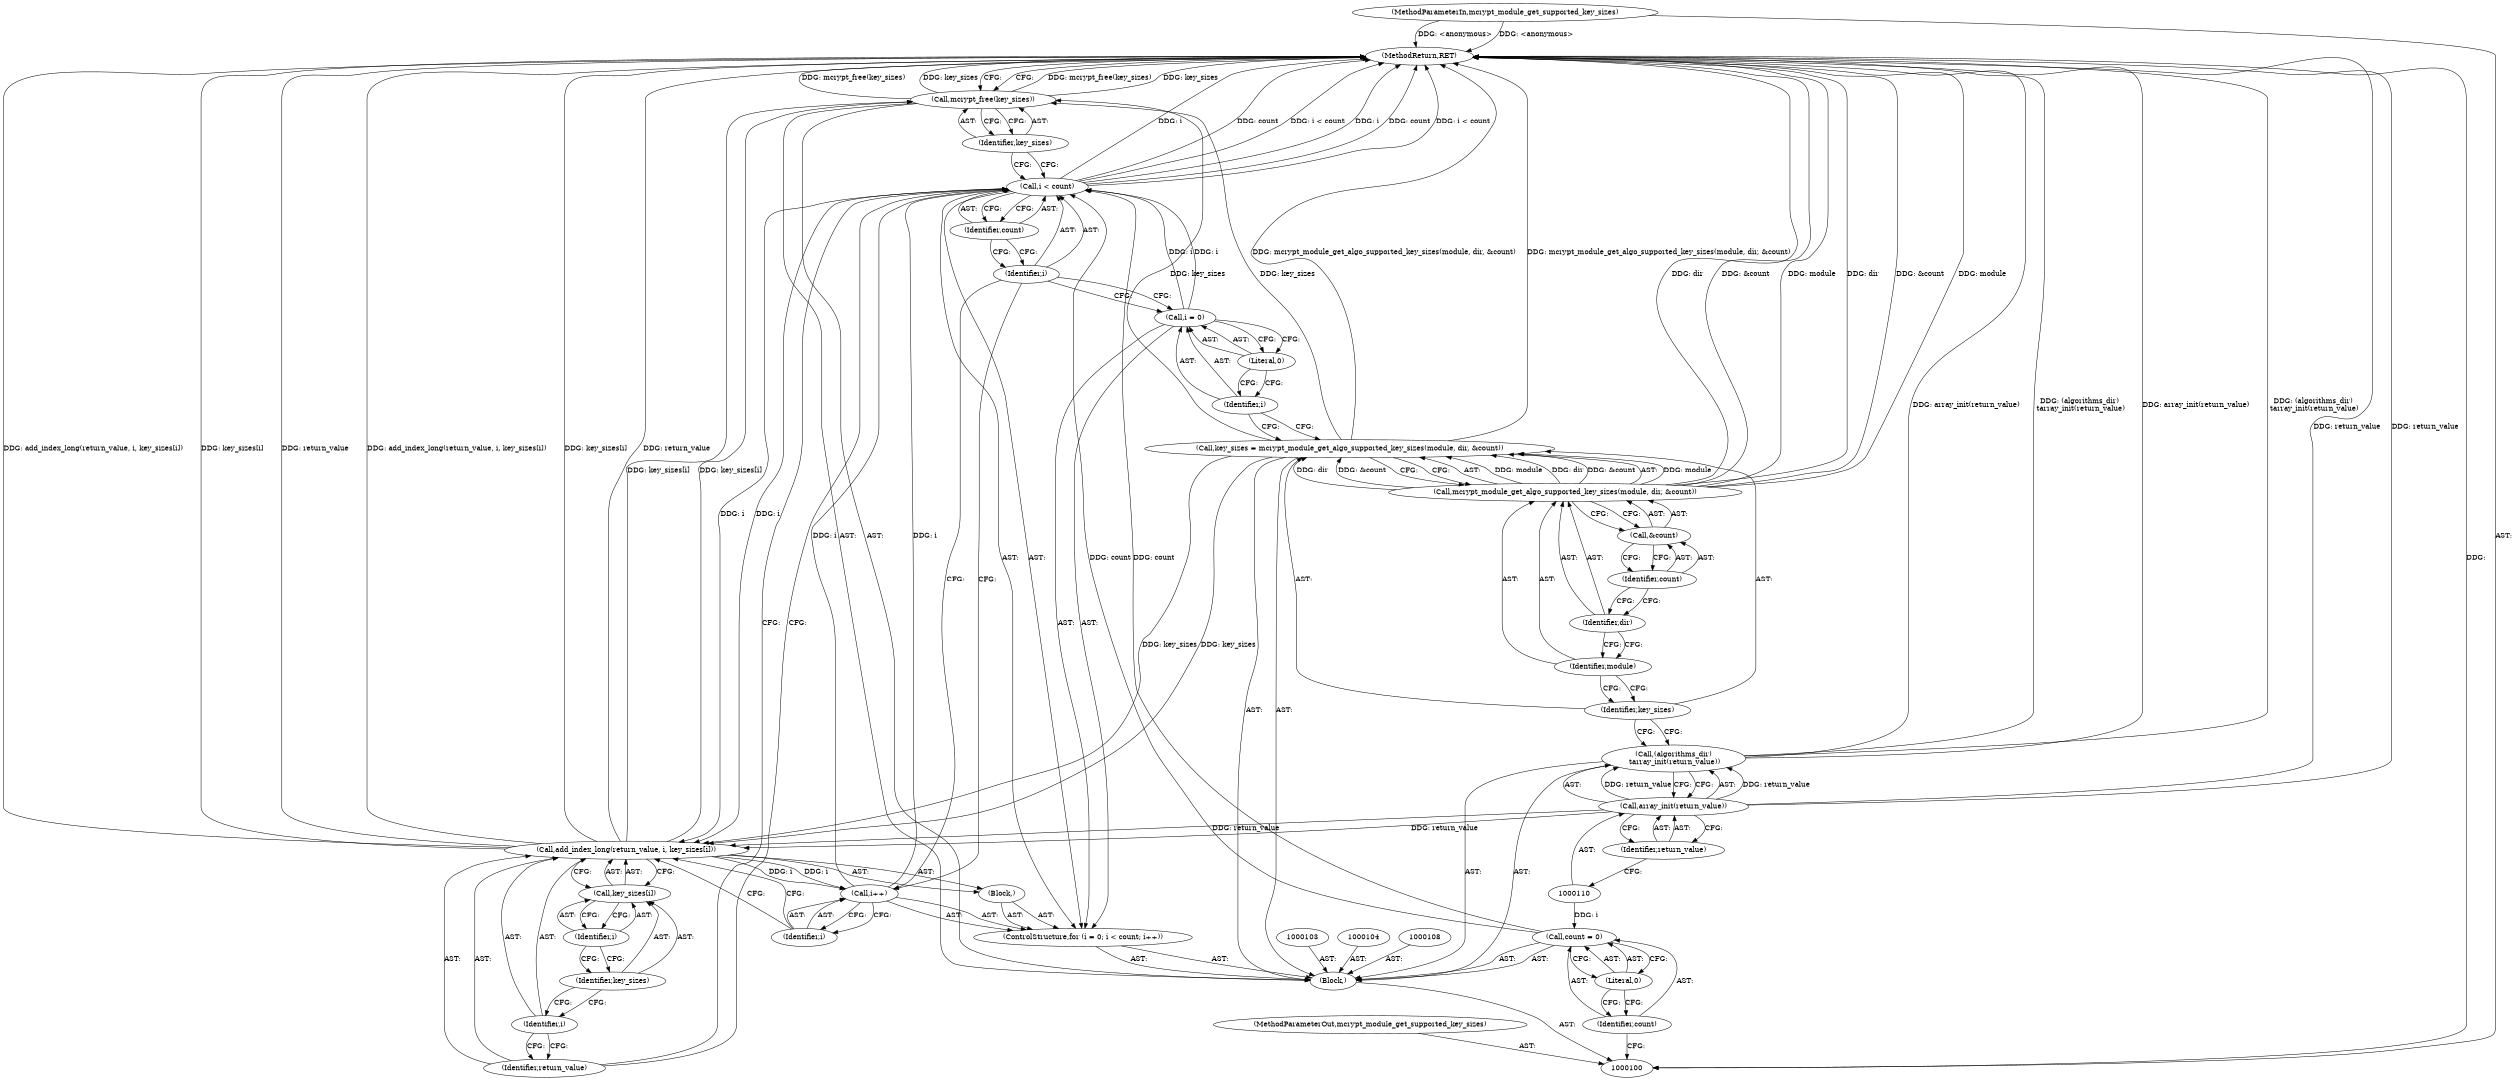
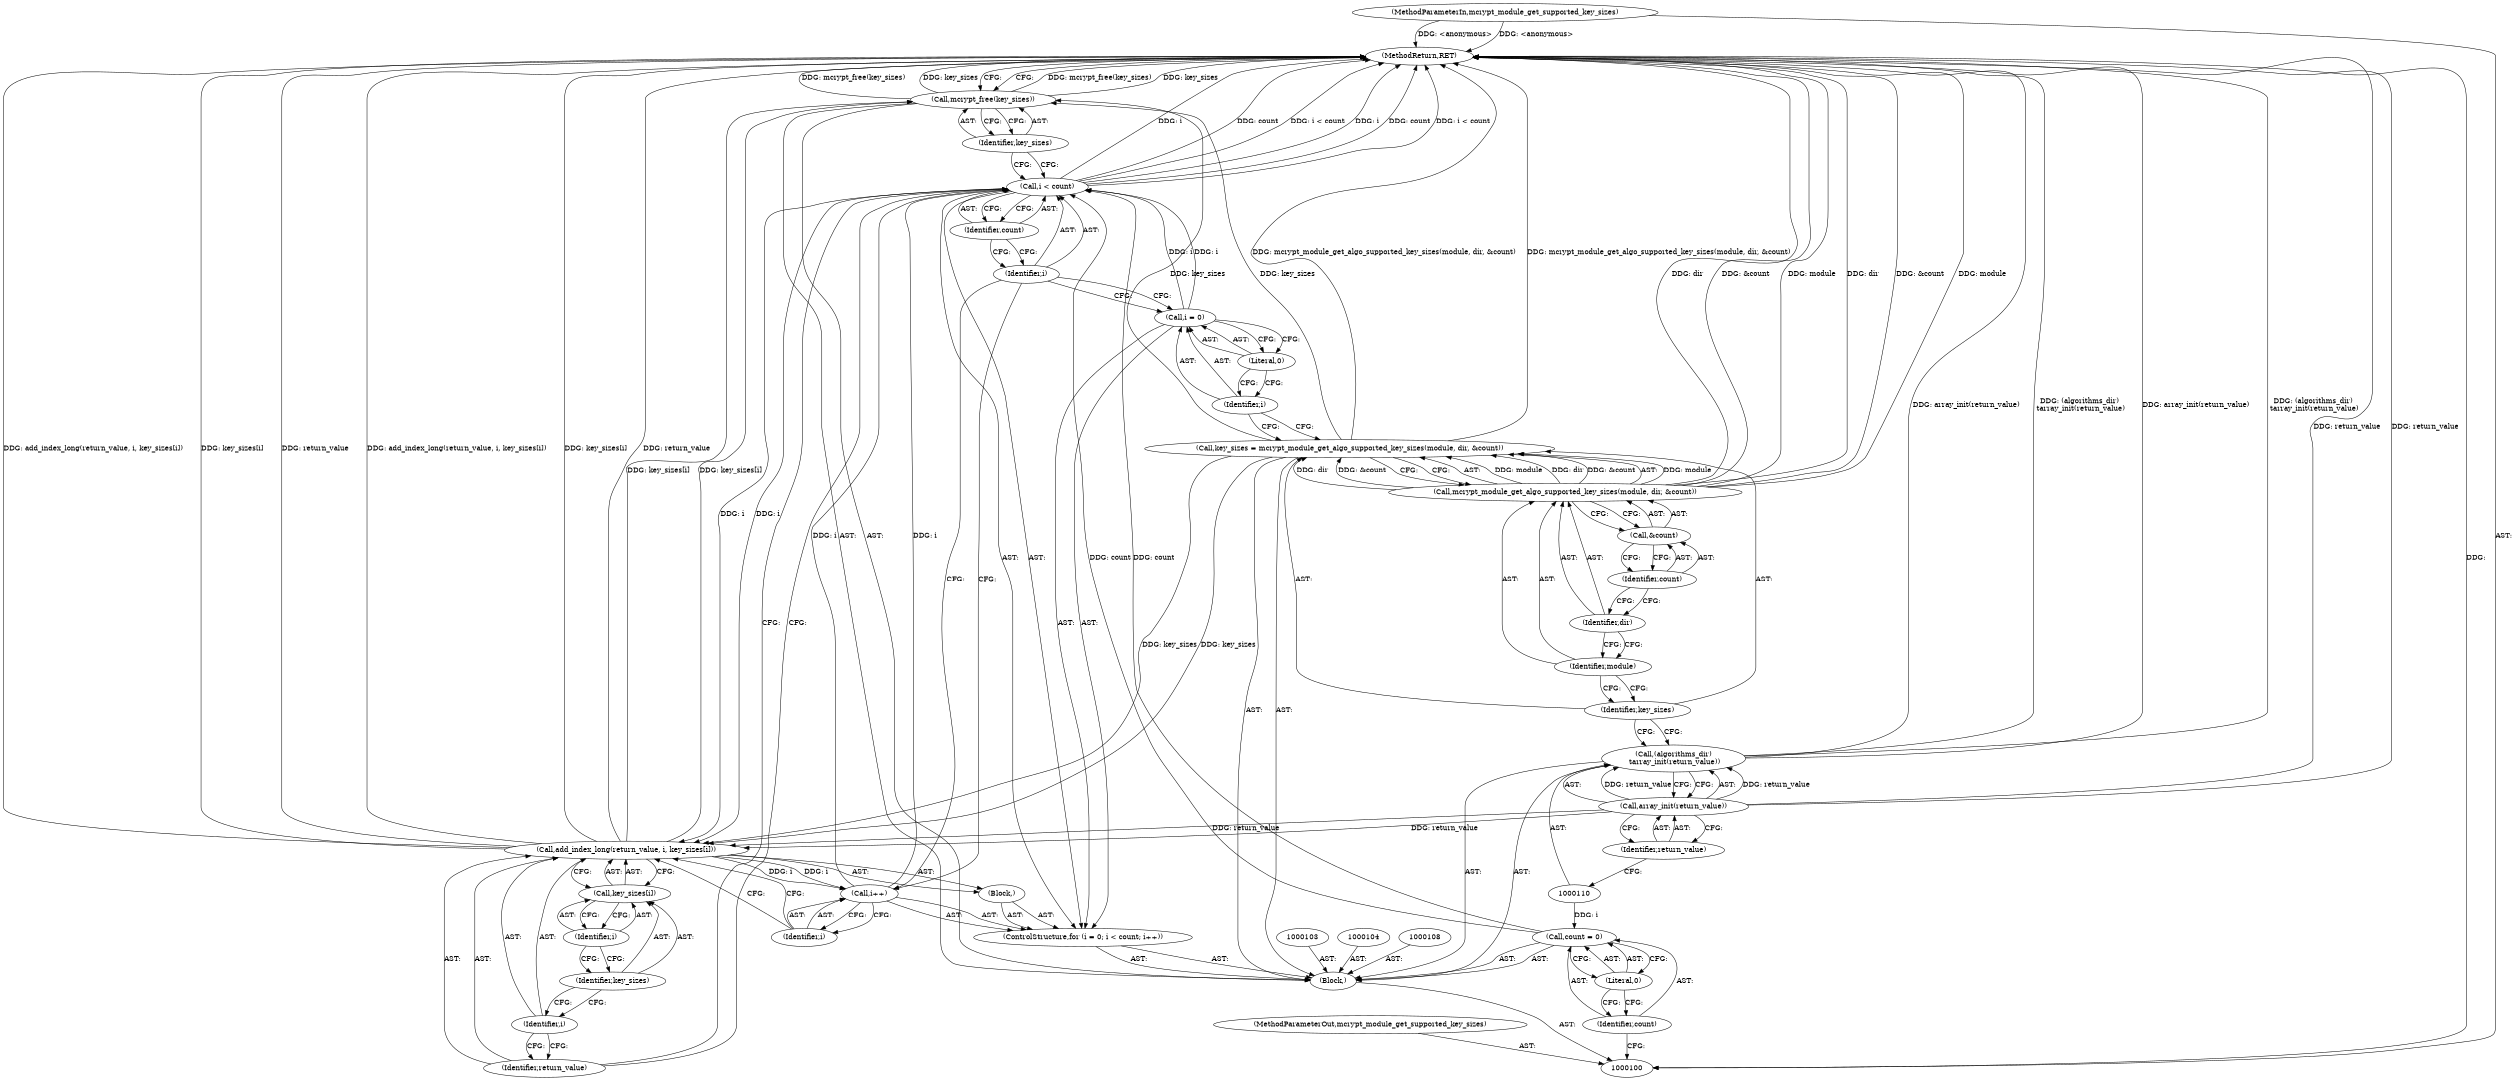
  digraph {
    n1 [label="(MethodReturn,RET)"]
    n2 [label="(Call,mcrypt_free(key_sizes))"]
    1000100
    n4 [label="(Block,)"]
    n5 [label="(Identifier,key_sizes)"]
    n6 [label="(MethodParameterIn,mcrypt_module_get_supported_key_sizes)"]
    n7 [label="(MethodParameterOut,mcrypt_module_get_supported_key_sizes)"]
    n8 [label="(ControlStructure,for (i = 0; i < count; i++))"]
    n9 [label="(Literal,0)"]
    n10 [label="(Call,i = 0)"]
    n11 [label="(Identifier,i)"]
    n12 [label="(Call,i < count)"]
    n13 [label="(Call,key_sizes = mcrypt_module_get_algo_supported_key_sizes(module, dir, &count))"]
    n14 [label="(Identifier,count)"]
    n15 [label="(Call,add_index_long(return_value, i, key_sizes[i]))"]
    n16 [label="(Identifier,i)"]
    n17 [label="(Call,i++)"]
    n18 [label="(Block,)"]
    n19 [label="(Call,key_sizes[i])"]
    n20 [label="(Identifier,i)"]
    n21 [label="(Call,mcrypt_module_get_algo_supported_key_sizes(module, dir, &count))"]
    n22 [label="(Identifier,return_value)"]
    n23 [label="(Identifier,i)"]
    n24 [label="(Identifier,i)"]
    n25 [label="(Identifier,key_sizes)"]
    n26 [label="(Literal,0)"]
    n27 [label="(Call,count = 0)"]
    n28 [label="(Identifier,count)"]
    n29 [label="(Call,(algorithms_dir)\n \tarray_init(return_value))"]
    n30 [label="(Call,array_init(return_value))"]
    n31 [label="(Identifier,return_value)"]
    1000110
    n33 [label="(Call,&count)"]
    n34 [label="(Identifier,key_sizes)"]
    n35 [label="(Identifier,count)"]
    n36 [label="(Identifier,module)"]
    n37 [label="(Identifier,dir)"]
    1000103
    1000104
    1000108
    n1 -> n2 [label="CFG: "]
    n1 -> n2 [label="CFG: "]
    n1 -> 1000100 [label="DDG: "]
    n2 -> n1 [label="DDG: mcrypt_free(key_sizes)"]
    n2 -> n1 [label="DDG: key_sizes"]
    n2 -> n1 [label="DDG: mcrypt_free(key_sizes)"]
    n2 -> n1 [label="DDG: key_sizes"]
    n2 -> n4 [label="AST: "]
    n2 -> n4 [label="AST: "]
    n2 -> n5 [label="CFG: "]
    n2 -> n5 [label="CFG: "]
    n4 -> 1000100 [label="AST: "]
    n5 -> n2 [label="AST: "]
    n5 -> n2 [label="AST: "]
    n5 -> n12 [label="CFG: "]
    n5 -> n12 [label="CFG: "]
    n6 -> n1 [label="DDG: <anonymous>"]
    n6 -> n1 [label="DDG: <anonymous>"]
    n6 -> 1000100 [label="AST: "]
    n7 -> 1000100 [label="AST: "]
    n8 -> n4 [label="AST: "]
    n8 -> n4 [label="AST: "]
    n9 -> n10 [label="AST: "]
    n9 -> n10 [label="AST: "]
    n9 -> n11 [label="CFG: "]
    n9 -> n11 [label="CFG: "]
    n10 -> n8 [label="AST: "]
    n10 -> n8 [label="AST: "]
    n10 -> n9 [label="CFG: "]
    n10 -> n9 [label="CFG: "]
    n10 -> n12 [label="DDG: i"]
    n10 -> n12 [label="DDG: i"]
    n11 -> n10 [label="AST: "]
    n11 -> n10 [label="AST: "]
    n11 -> n13 [label="CFG: "]
    n11 -> n13 [label="CFG: "]
    n12 -> n1 [label="DDG: i"]
    n12 -> n1 [label="DDG: count"]
    n12 -> n1 [label="DDG: i < count"]
    n12 -> n1 [label="DDG: i"]
    n12 -> n1 [label="DDG: count"]
    n12 -> n1 [label="DDG: i < count"]
    n12 -> n8 [label="AST: "]
    n12 -> n8 [label="AST: "]
    n12 -> n14 [label="CFG: "]
    n12 -> n14 [label="CFG: "]
    n12 -> n15 [label="DDG: i"]
    n12 -> n15 [label="DDG: i"]
    n13 -> n1 [label="DDG: mcrypt_module_get_algo_supported_key_sizes(module, dir, &count)"]
    n13 -> n1 [label="DDG: mcrypt_module_get_algo_supported_key_sizes(module, dir, &count)"]
    n13 -> n2 [label="DDG: key_sizes"]
    n13 -> n2 [label="DDG: key_sizes"]
    n13 -> n4 [label="AST: "]
    n13 -> n4 [label="AST: "]
    n13 -> n15 [label="DDG: key_sizes"]
    n13 -> n15 [label="DDG: key_sizes"]
    n13 -> n21 [label="CFG: "]
    n13 -> n21 [label="CFG: "]
    n14 -> n12 [label="AST: "]
    n14 -> n12 [label="AST: "]
    n14 -> n16 [label="CFG: "]
    n14 -> n16 [label="CFG: "]
    n15 -> n1 [label="DDG: add_index_long(return_value, i, key_sizes[i])"]
    n15 -> n1 [label="DDG: key_sizes[i]"]
    n15 -> n1 [label="DDG: return_value"]
    n15 -> n1 [label="DDG: add_index_long(return_value, i, key_sizes[i])"]
    n15 -> n1 [label="DDG: key_sizes[i]"]
    n15 -> n1 [label="DDG: return_value"]
    n15 -> n2 [label="DDG: key_sizes[i]"]
    n15 -> n2 [label="DDG: key_sizes[i]"]
    n15 -> n17 [label="DDG: i"]
    n15 -> n17 [label="DDG: i"]
    n15 -> n18 [label="AST: "]
    n15 -> n18 [label="AST: "]
    n15 -> n19 [label="CFG: "]
    n15 -> n19 [label="CFG: "]
    n16 -> n10 [label="CFG: "]
    n16 -> n10 [label="CFG: "]
    n16 -> n12 [label="AST: "]
    n16 -> n12 [label="AST: "]
    n16 -> n17 [label="CFG: "]
    n16 -> n17 [label="CFG: "]
    n17 -> n8 [label="AST: "]
    n17 -> n8 [label="AST: "]
    n17 -> n12 [label="DDG: i"]
    n17 -> n12 [label="DDG: i"]
    n17 -> n20 [label="CFG: "]
    n17 -> n20 [label="CFG: "]
    n18 -> n8 [label="AST: "]
    n18 -> n8 [label="AST: "]
    n19 -> n15 [label="AST: "]
    n19 -> n15 [label="AST: "]
    n19 -> n23 [label="CFG: "]
    n19 -> n23 [label="CFG: "]
    n20 -> n15 [label="CFG: "]
    n20 -> n15 [label="CFG: "]
    n20 -> n17 [label="AST: "]
    n20 -> n17 [label="AST: "]
    n21 -> n1 [label="DDG: dir"]
    n21 -> n1 [label="DDG: &count"]
    n21 -> n1 [label="DDG: module"]
    n21 -> n1 [label="DDG: dir"]
    n21 -> n1 [label="DDG: &count"]
    n21 -> n1 [label="DDG: module"]
    n21 -> n13 [label="AST: "]
    n21 -> n13 [label="DDG: module"]
    n21 -> n13 [label="DDG: dir"]
    n21 -> n13 [label="DDG: &count"]
    n21 -> n13 [label="AST: "]
    n21 -> n13 [label="DDG: module"]
    n21 -> n13 [label="DDG: dir"]
    n21 -> n13 [label="DDG: &count"]
    n21 -> n33 [label="CFG: "]
    n21 -> n33 [label="CFG: "]
    n22 -> n12 [label="CFG: "]
    n22 -> n12 [label="CFG: "]
    n22 -> n15 [label="AST: "]
    n22 -> n15 [label="AST: "]
    n23 -> n19 [label="AST: "]
    n23 -> n19 [label="AST: "]
    n23 -> n25 [label="CFG: "]
    n23 -> n25 [label="CFG: "]
    n24 -> n15 [label="AST: "]
    n24 -> n15 [label="AST: "]
    n24 -> n22 [label="CFG: "]
    n24 -> n22 [label="CFG: "]
    n25 -> n19 [label="AST: "]
    n25 -> n19 [label="AST: "]
    n25 -> n24 [label="CFG: "]
    n25 -> n24 [label="CFG: "]
    n26 -> n27 [label="AST: "]
    n26 -> n27 [label="AST: "]
    n26 -> n28 [label="CFG: "]
    n26 -> n28 [label="CFG: "]
    n27 -> n4 [label="AST: "]
    n27 -> n4 [label="AST: "]
    n27 -> n12 [label="DDG: count"]
    n27 -> n12 [label="DDG: count"]
    n27 -> n26 [label="CFG: "]
    n27 -> n26 [label="CFG: "]
    n28 -> 1000100 [label="CFG: "]
    n28 -> n27 [label="AST: "]
    n28 -> n27 [label="AST: "]
    n29 -> n1 [label="DDG: array_init(return_value)"]
    n29 -> n1 [label="DDG: (algorithms_dir)\n \tarray_init(return_value)"]
    n29 -> n1 [label="DDG: array_init(return_value)"]
    n29 -> n1 [label="DDG: (algorithms_dir)\n \tarray_init(return_value)"]
    n29 -> n4 [label="AST: "]
    n29 -> n4 [label="AST: "]
    n29 -> n30 [label="CFG: "]
    n29 -> n30 [label="CFG: "]
    n30 -> n1 [label="DDG: return_value"]
    n30 -> n1 [label="DDG: return_value"]
    n30 -> n15 [label="DDG: return_value"]
    n30 -> n15 [label="DDG: return_value"]
    n30 -> n29 [label="AST: "]
    n30 -> n29 [label="DDG: return_value"]
    n30 -> n29 [label="AST: "]
    n30 -> n29 [label="DDG: return_value"]
    n30 -> n31 [label="CFG: "]
    n30 -> n31 [label="CFG: "]
    n31 -> n30 [label="AST: "]
    n31 -> n30 [label="AST: "]
    n31 -> 1000110 [label="CFG: "]
    1000110 -> n27 [label="DDG: i"]
-   1000110 -> n30 [label="AST: "]
+   1000110 -> n29 [label="AST: "]
    n33 -> n21 [label="AST: "]
    n33 -> n21 [label="AST: "]
    n33 -> n35 [label="CFG: "]
    n33 -> n35 [label="CFG: "]
    n34 -> n13 [label="AST: "]
    n34 -> n13 [label="AST: "]
    n34 -> n29 [label="CFG: "]
    n34 -> n29 [label="CFG: "]
    n35 -> n33 [label="AST: "]
    n35 -> n33 [label="AST: "]
    n35 -> n37 [label="CFG: "]
    n35 -> n37 [label="CFG: "]
    n36 -> n21 [label="AST: "]
    n36 -> n21 [label="AST: "]
    n36 -> n34 [label="CFG: "]
    n36 -> n34 [label="CFG: "]
    n37 -> n21 [label="AST: "]
    n37 -> n21 [label="AST: "]
    n37 -> n36 [label="CFG: "]
    n37 -> n36 [label="CFG: "]
    1000103 -> n4 [label="AST: "]
    1000104 -> n4 [label="AST: "]
    1000108 -> n4 [label="AST: "]
  }
